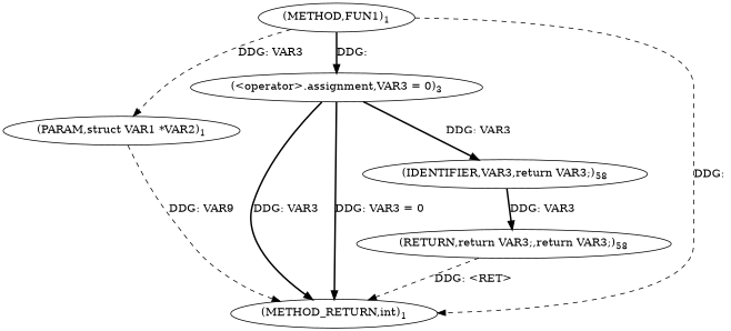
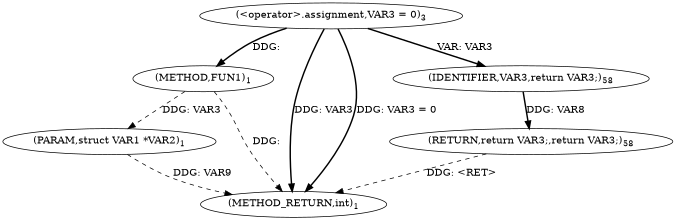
  digraph {
    edge [style=bold]
    n1 [label=<(METHOD,FUN1)<SUB>1</SUB>>]
    n2 [label=<(PARAM,struct VAR1 *VAR2)<SUB>1</SUB>>]
    n3 [label=<(&lt;operator&gt;.assignment,VAR3 = 0)<SUB>3</SUB>>]
    n4 [label=<(METHOD_RETURN,int)<SUB>1</SUB>>]
    n5 [label=<(IDENTIFIER,VAR3,return VAR3;)<SUB>58</SUB>>]
    n6 [label=<(RETURN,return VAR3;,return VAR3;)<SUB>58</SUB>>]
    n1 -> n2 [label="DDG: VAR3" style=dashed]
-   n1 -> n3 [label="DDG: "]
+   n3 -> n1 [label="DDG: "]
    n1 -> n4 [label="DDG: " style=dashed]
    n2 -> n4 [label="DDG: VAR9" style=dashed]
    n3 -> n4 [label="DDG: VAR3"]
    n3 -> n4 [label="DDG: VAR3 = 0"]
-   n3 -> n5 [label="DDG: VAR3"]
-   n5 -> n6 [label="DDG: VAR3"]
+   n3 -> n5 [label="VAR: VAR3"]
+   n5 -> n6 [label="DDG: VAR8"]
    n6 -> n4 [label="DDG: &lt;RET&gt;" style=dashed]
  }
